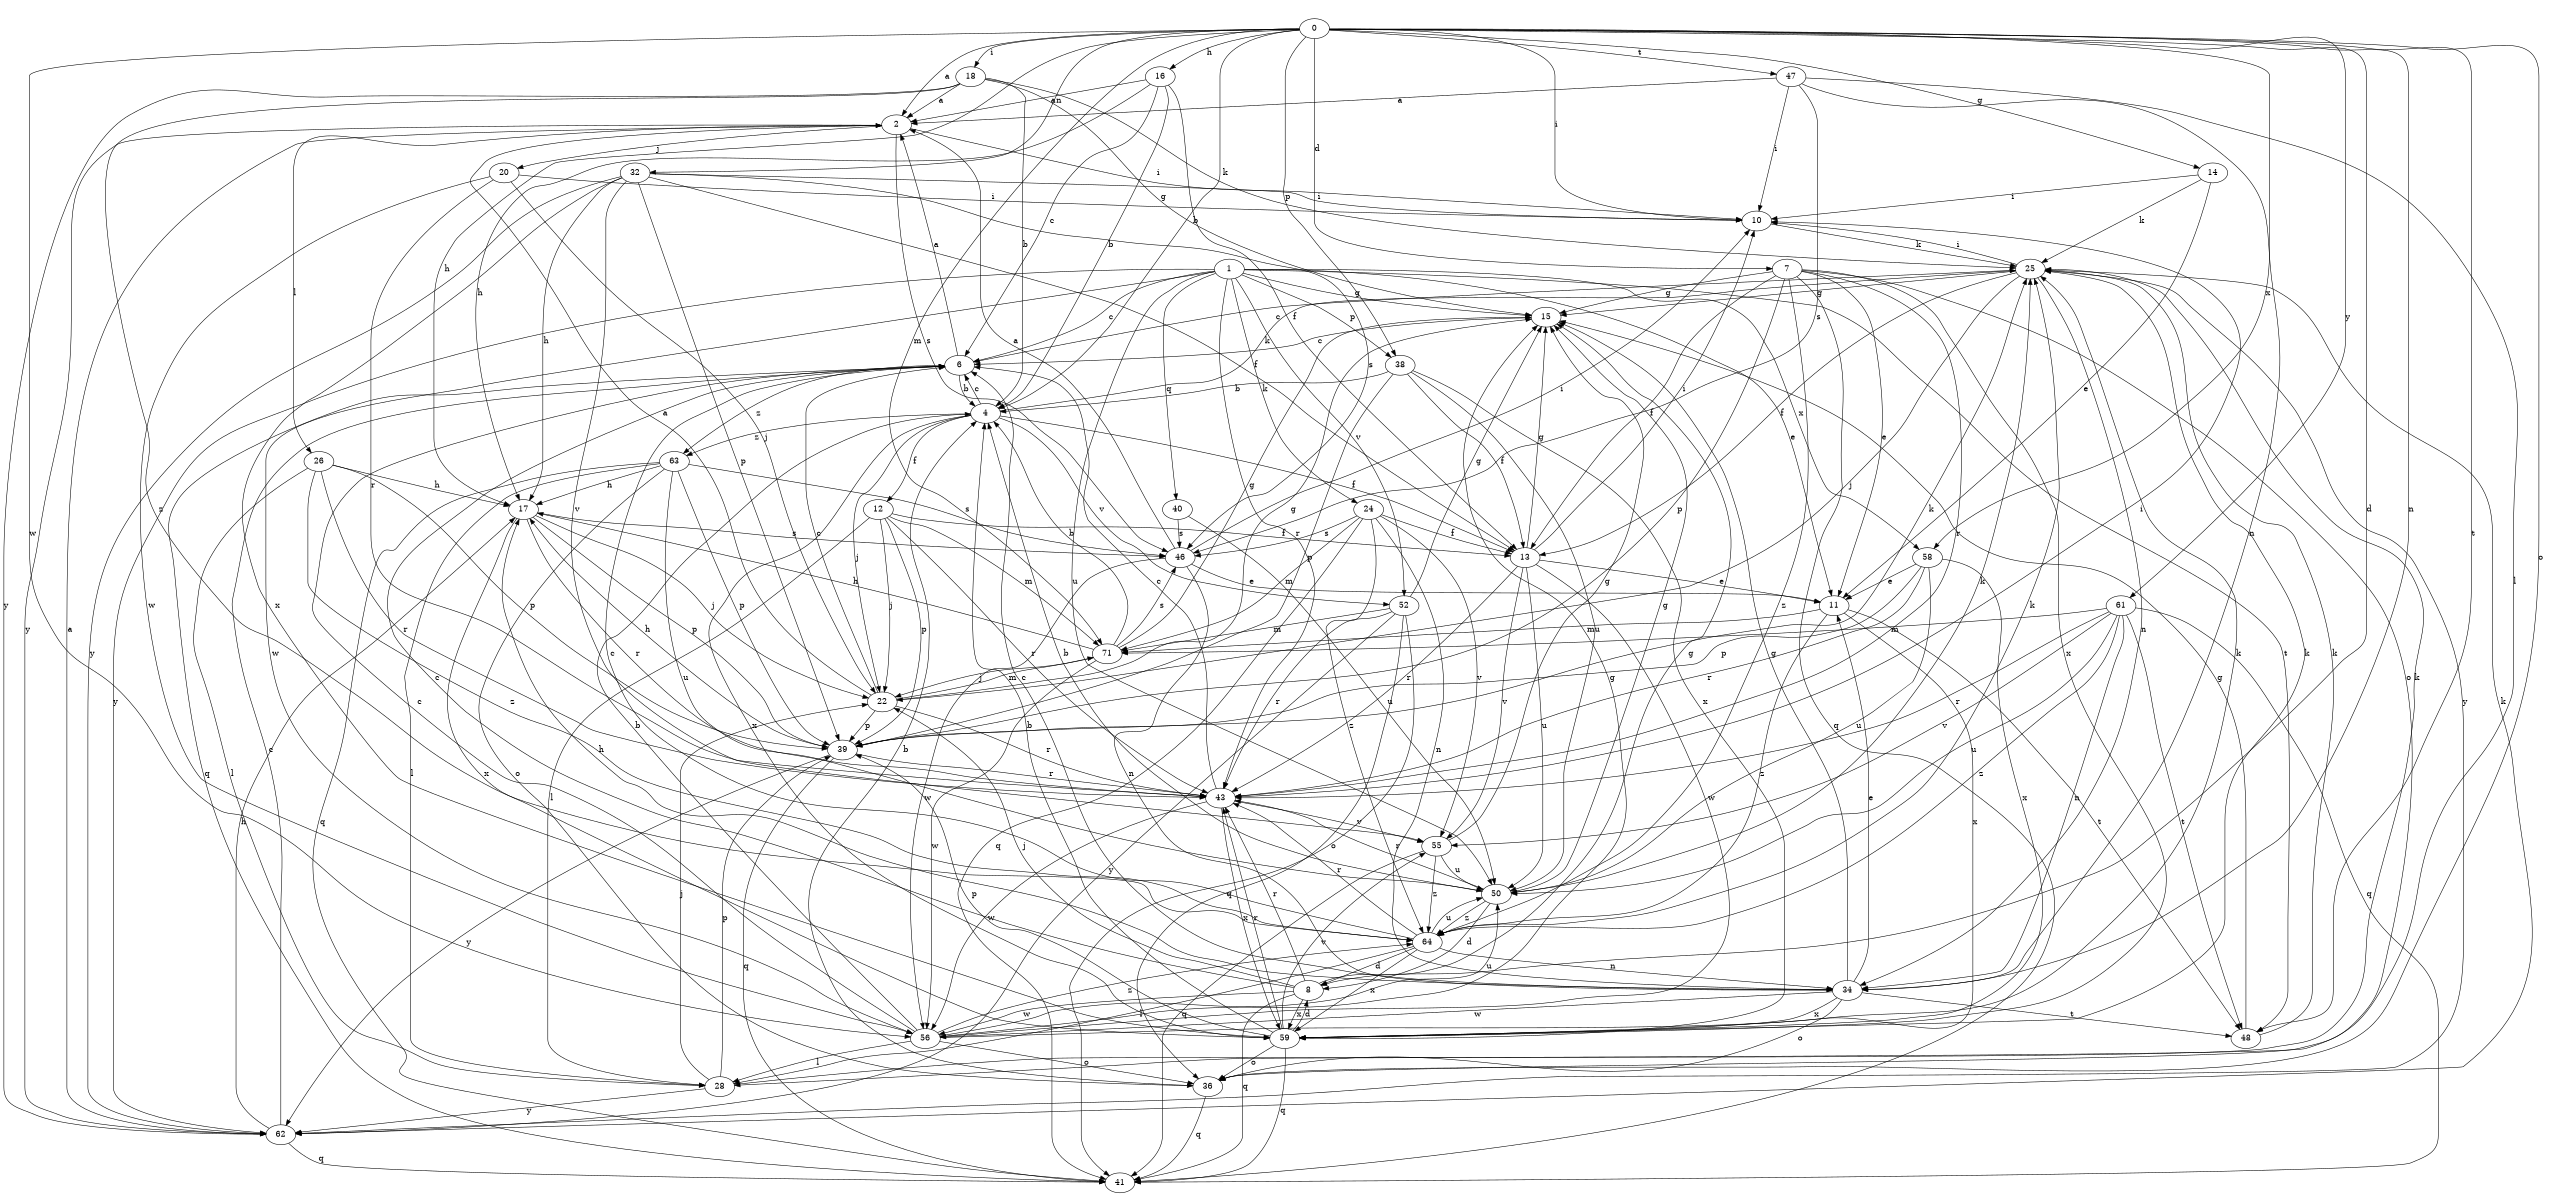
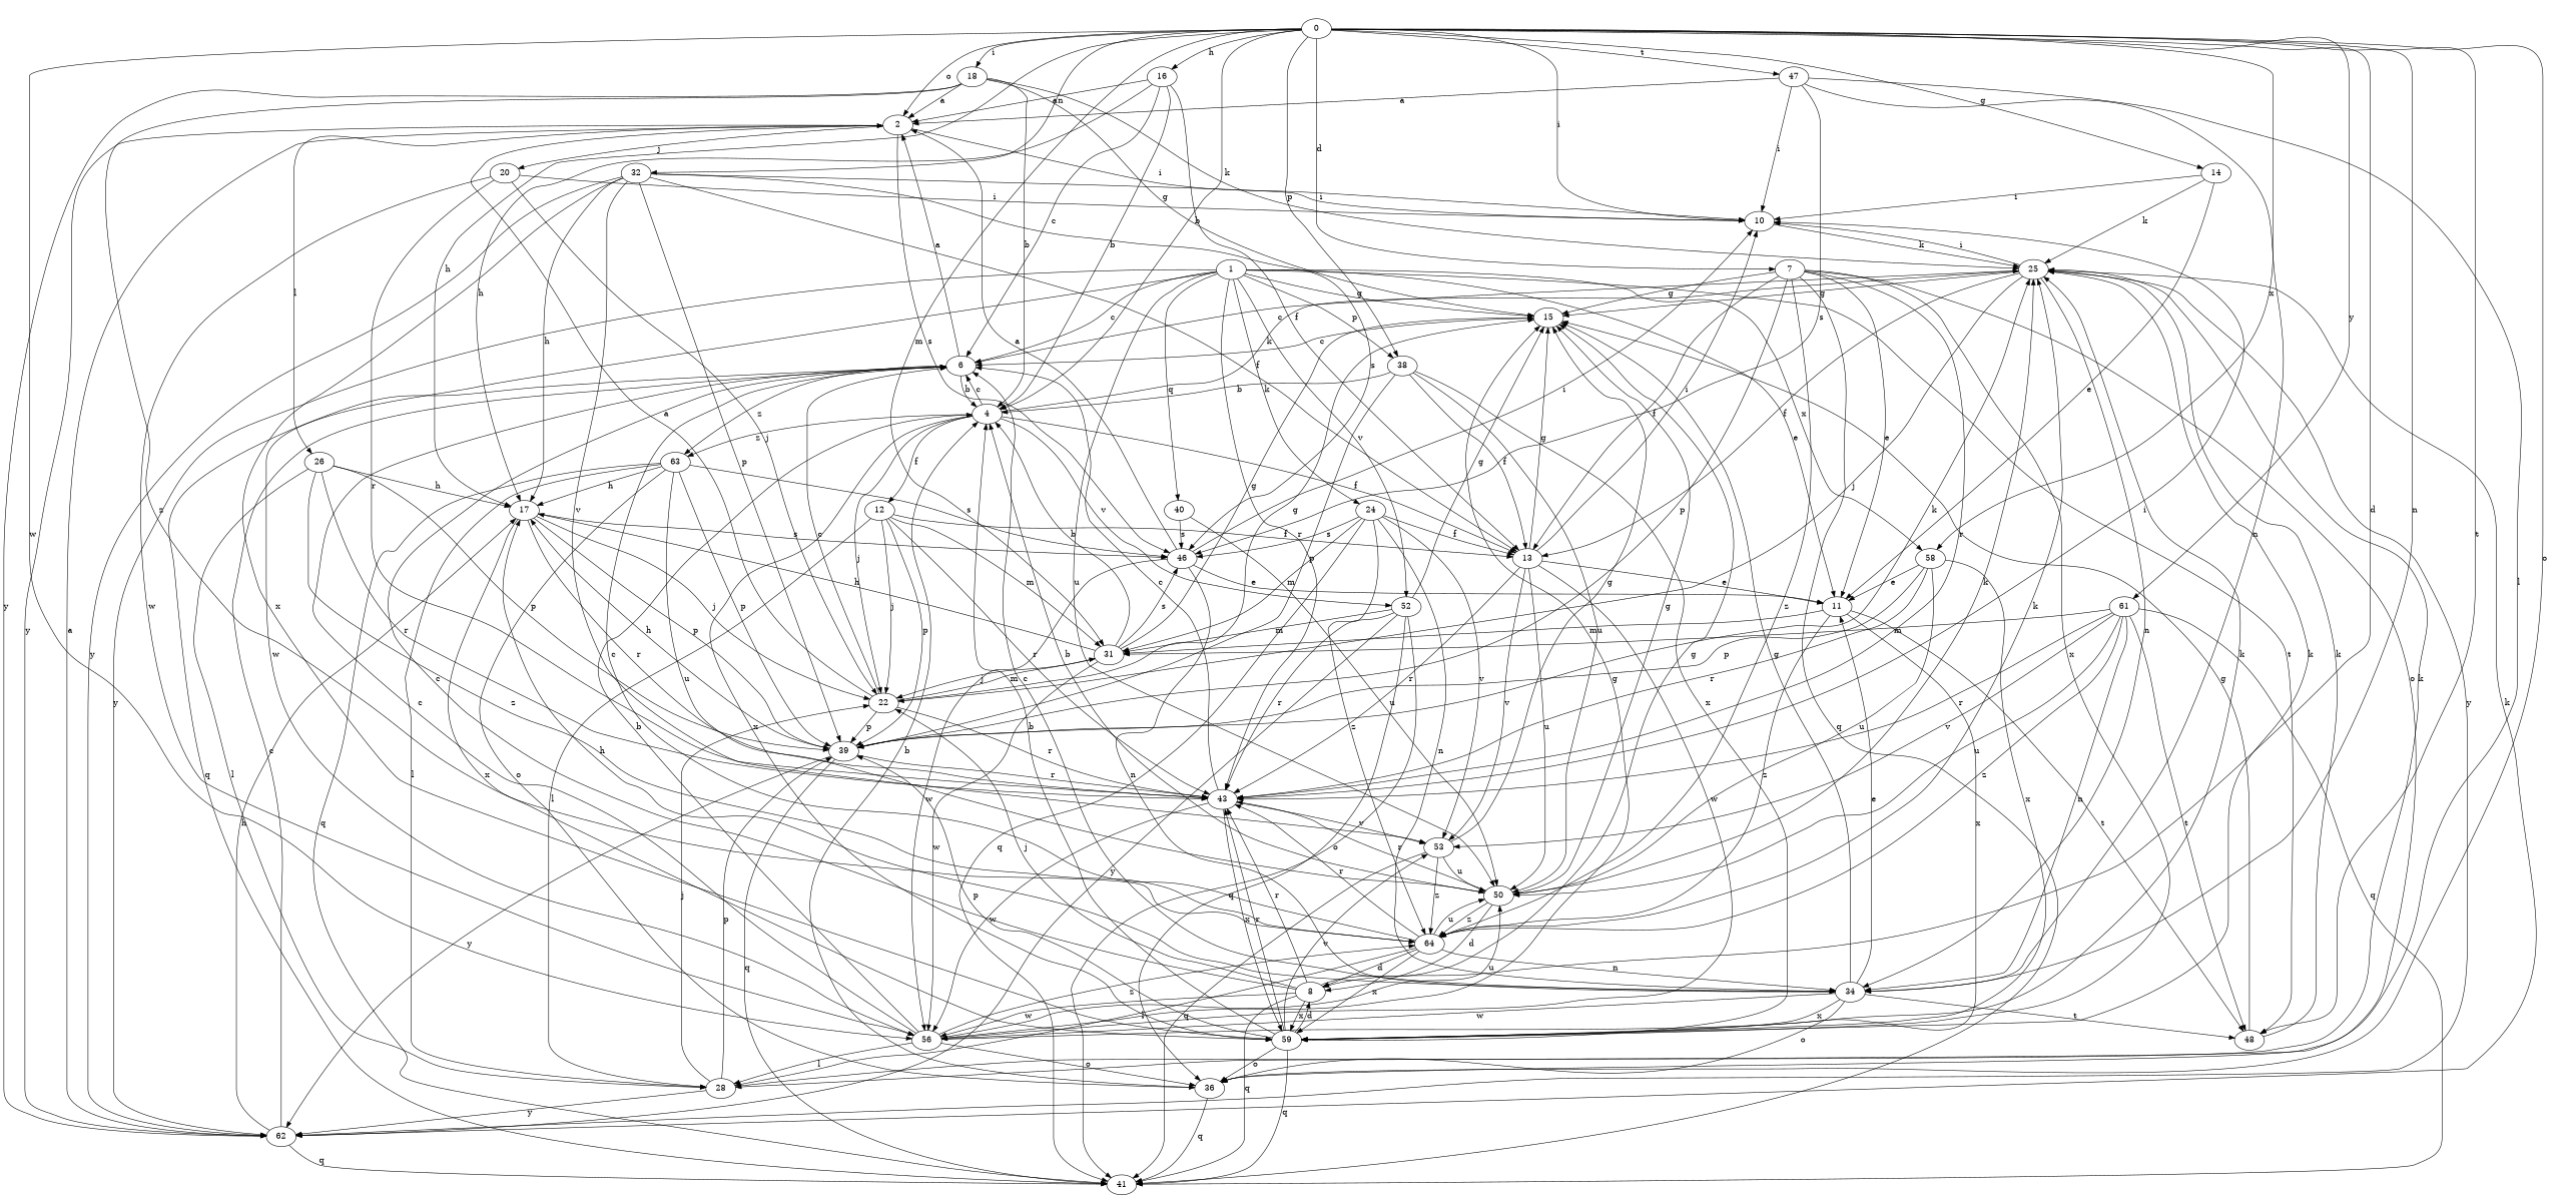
  strict digraph {
    0
    2
    4
    7
    8
    14
    16
    17
    18
    n10 [label=10]
-   31 [label=71]
+   31
    32
    34
    36
    38
    47
    48
    56
    58
    61
    62
    20
    26
    46
    6
    52
    12
    13
    22
    25
    59
    63
    11
    15
    n35 [label=43]
    41
    39
    64
-   53 [label=55]
+   53
    50
    28
    1
    24
    40
-   0 -> 2 [label=a]
+   0 -> 2 [label=o]
    0 -> 4 [label=b]
    0 -> 7 [label=d]
    0 -> 8 [label=d]
    0 -> 14 [label=g]
    0 -> 16 [label=h]
    0 -> 17 [label=h]
    0 -> 18 [label=i]
    0 -> n10 [label=i]
    0 -> 31 [label=m]
    0 -> 32 [label=n]
    0 -> 34 [label=n]
    0 -> 36 [label=o]
    0 -> 38 [label=p]
    0 -> 47 [label=t]
    0 -> 48 [label=t]
    0 -> 56 [label=w]
    0 -> 58 [label=x]
    0 -> 61 [label=y]
    2 -> n10 [label=i]
    2 -> 62 [label=y]
    2 -> 20 [label=j]
    2 -> 26 [label=l]
    2 -> 46 [label=s]
    4 -> 6 [label=c]
    4 -> 52 [label=v]
    4 -> 12 [label=f]
    4 -> 13 [label=f]
    4 -> 22 [label=j]
    4 -> 25 [label=k]
    4 -> 59 [label=x]
    4 -> 63 [label=z]
    7 -> 36 [label=o]
    7 -> 13 [label=f]
    7 -> 59 [label=x]
    7 -> 11 [label=e]
    7 -> 15 [label=g]
    7 -> n35 [label=r]
    7 -> 41 [label=q]
    7 -> 39 [label=p]
    7 -> 64 [label=z]
    8 -> 56 [label=w]
    8 -> 6 [label=c]
    8 -> 22 [label=j]
    8 -> 59 [label=x]
    8 -> 15 [label=g]
    8 -> n35 [label=r]
    8 -> 41 [label=q]
    14 -> n10 [label=i]
    14 -> 25 [label=k]
    14 -> 11 [label=e]
    16 -> 2 [label=a]
    16 -> 4 [label=b]
    16 -> 17 [label=h]
    16 -> 6 [label=c]
    16 -> 13 [label=f]
    17 -> 46 [label=s]
    17 -> 22 [label=j]
    17 -> 59 [label=x]
    17 -> n35 [label=r]
    17 -> 39 [label=p]
    18 -> 2 [label=a]
    18 -> 4 [label=b]
    18 -> 62 [label=y]
    18 -> 25 [label=k]
    18 -> 15 [label=g]
    18 -> 64 [label=z]
    n10 -> 25 [label=k]
    31 -> 4 [label=b]
    31 -> 17 [label=h]
    31 -> 56 [label=w]
    31 -> 46 [label=s]
    31 -> 22 [label=j]
    31 -> 15 [label=g]
    32 -> 17 [label=h]
    32 -> n10 [label=i]
    32 -> 62 [label=y]
    32 -> 46 [label=s]
    32 -> 13 [label=f]
    32 -> 59 [label=x]
    32 -> 39 [label=p]
    32 -> 53 [label=v]
    34 -> 17 [label=h]
    34 -> 36 [label=o]
    34 -> 48 [label=t]
    34 -> 56 [label=w]
    34 -> 6 [label=c]
    34 -> 59 [label=x]
    34 -> 11 [label=e]
    34 -> 15 [label=g]
    36 -> 4 [label=b]
    36 -> 41 [label=q]
    38 -> 4 [label=b]
    38 -> 13 [label=f]
    38 -> 59 [label=x]
    38 -> 39 [label=p]
    38 -> 50 [label=u]
    47 -> 2 [label=a]
    47 -> n10 [label=i]
    47 -> 34 [label=n]
    47 -> 46 [label=s]
    47 -> 28 [label=l]
    48 -> 25 [label=k]
    48 -> 15 [label=g]
    56 -> 4 [label=b]
    56 -> 36 [label=o]
    56 -> 6 [label=c]
    56 -> 25 [label=k]
    56 -> 15 [label=g]
    56 -> 64 [label=z]
    56 -> 50 [label=u]
    56 -> 28 [label=l]
    58 -> 59 [label=x]
    58 -> 11 [label=e]
    58 -> n35 [label=r]
    58 -> 39 [label=p]
    58 -> 50 [label=u]
    61 -> 31 [label=m]
    61 -> 34 [label=n]
    61 -> 48 [label=t]
    61 -> n35 [label=r]
    61 -> 41 [label=q]
    61 -> 64 [label=z]
    61 -> 53 [label=v]
    61 -> 50 [label=u]
    62 -> 2 [label=a]
    62 -> 17 [label=h]
    62 -> 6 [label=c]
    62 -> 25 [label=k]
    62 -> 41 [label=q]
    20 -> n10 [label=i]
    20 -> 56 [label=w]
    20 -> 22 [label=j]
    20 -> n35 [label=r]
    26 -> 17 [label=h]
    26 -> n35 [label=r]
    26 -> 39 [label=p]
    26 -> 64 [label=z]
    26 -> 28 [label=l]
    46 -> 2 [label=a]
    46 -> n10 [label=i]
    46 -> 34 [label=n]
    46 -> 56 [label=w]
    46 -> 11 [label=e]
    6 -> 2 [label=a]
    6 -> 4 [label=b]
    6 -> 63 [label=z]
    6 -> 41 [label=q]
    52 -> 31 [label=m]
    52 -> 36 [label=o]
    52 -> 62 [label=y]
    52 -> 15 [label=g]
    52 -> n35 [label=r]
    52 -> 41 [label=q]
    12 -> 31 [label=m]
    12 -> 13 [label=f]
    12 -> 22 [label=j]
    12 -> n35 [label=r]
    12 -> 39 [label=p]
    12 -> 28 [label=l]
    13 -> n10 [label=i]
    13 -> 56 [label=w]
    13 -> 11 [label=e]
    13 -> 15 [label=g]
    13 -> n35 [label=r]
    13 -> 53 [label=v]
    13 -> 50 [label=u]
    22 -> 2 [label=a]
    22 -> 31 [label=m]
    22 -> 6 [label=c]
    22 -> 15 [label=g]
    22 -> n35 [label=r]
    22 -> 39 [label=p]
    25 -> n10 [label=i]
    25 -> 34 [label=n]
    25 -> 62 [label=y]
    25 -> 6 [label=c]
    25 -> 13 [label=f]
    25 -> 22 [label=j]
    25 -> 15 [label=g]
    59 -> 4 [label=b]
    59 -> 8 [label=d]
    59 -> 36 [label=o]
    59 -> 25 [label=k]
    59 -> n35 [label=r]
    59 -> 41 [label=q]
    59 -> 39 [label=p]
    59 -> 53 [label=v]
    63 -> 17 [label=h]
    63 -> 36 [label=o]
    63 -> 46 [label=s]
    63 -> 41 [label=q]
    63 -> 39 [label=p]
    63 -> 50 [label=u]
    63 -> 28 [label=l]
    11 -> 31 [label=m]
    11 -> 48 [label=t]
    11 -> 59 [label=x]
    11 -> 64 [label=z]
    15 -> 6 [label=c]
    n35 -> n10 [label=i]
    n35 -> 56 [label=w]
    n35 -> 6 [label=c]
    n35 -> 59 [label=x]
    n35 -> 53 [label=v]
    39 -> 17 [label=h]
    39 -> 62 [label=y]
    39 -> 25 [label=k]
    39 -> n35 [label=r]
    39 -> 41 [label=q]
    64 -> 8 [label=d]
    64 -> 34 [label=n]
    64 -> 6 [label=c]
    64 -> 25 [label=k]
    64 -> 59 [label=x]
    64 -> n35 [label=r]
    64 -> 50 [label=u]
    64 -> 28 [label=l]
    53 -> 15 [label=g]
    53 -> 41 [label=q]
    53 -> 64 [label=z]
    53 -> 50 [label=u]
    50 -> 4 [label=b]
    50 -> 8 [label=d]
    50 -> 25 [label=k]
    50 -> 15 [label=g]
    50 -> n35 [label=r]
    50 -> 64 [label=z]
    28 -> 62 [label=y]
    28 -> 22 [label=j]
    28 -> 25 [label=k]
    28 -> 39 [label=p]
    1 -> 38 [label=p]
    1 -> 48 [label=t]
    1 -> 56 [label=w]
    1 -> 58 [label=x]
    1 -> 62 [label=y]
    1 -> 6 [label=c]
    1 -> 52 [label=v]
    1 -> 11 [label=e]
    1 -> 15 [label=g]
    1 -> n35 [label=r]
    1 -> 50 [label=u]
    1 -> 24 [label=k]
    1 -> 40 [label=q]
    24 -> 31 [label=m]
    24 -> 34 [label=n]
    24 -> 46 [label=s]
    24 -> 13 [label=f]
    24 -> 41 [label=q]
    24 -> 64 [label=z]
    24 -> 53 [label=v]
    40 -> 46 [label=s]
    40 -> 50 [label=u]
  }
